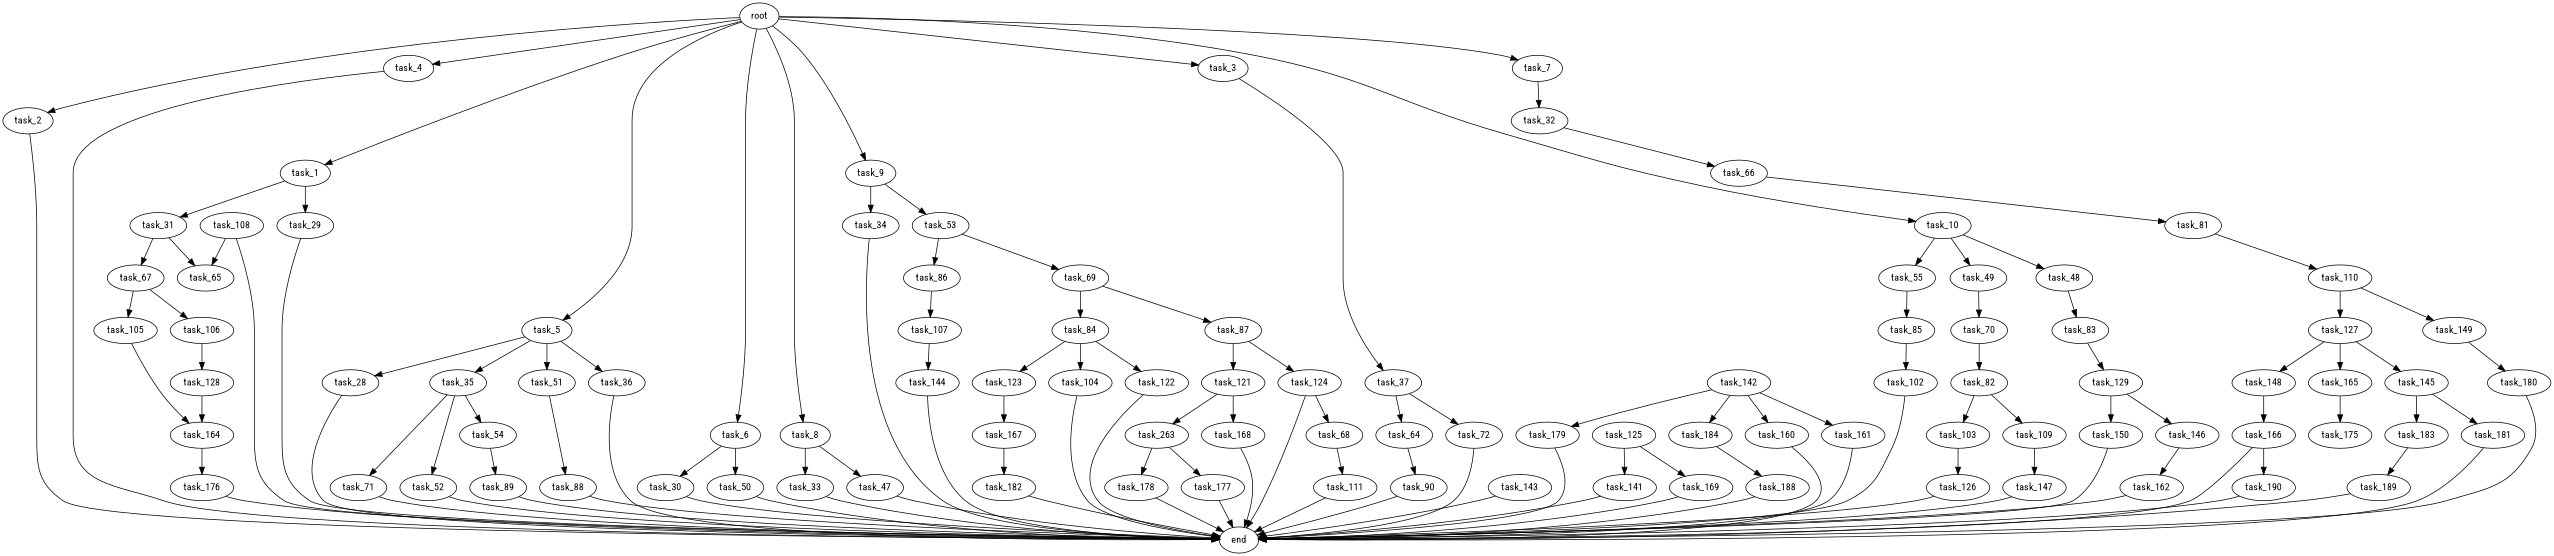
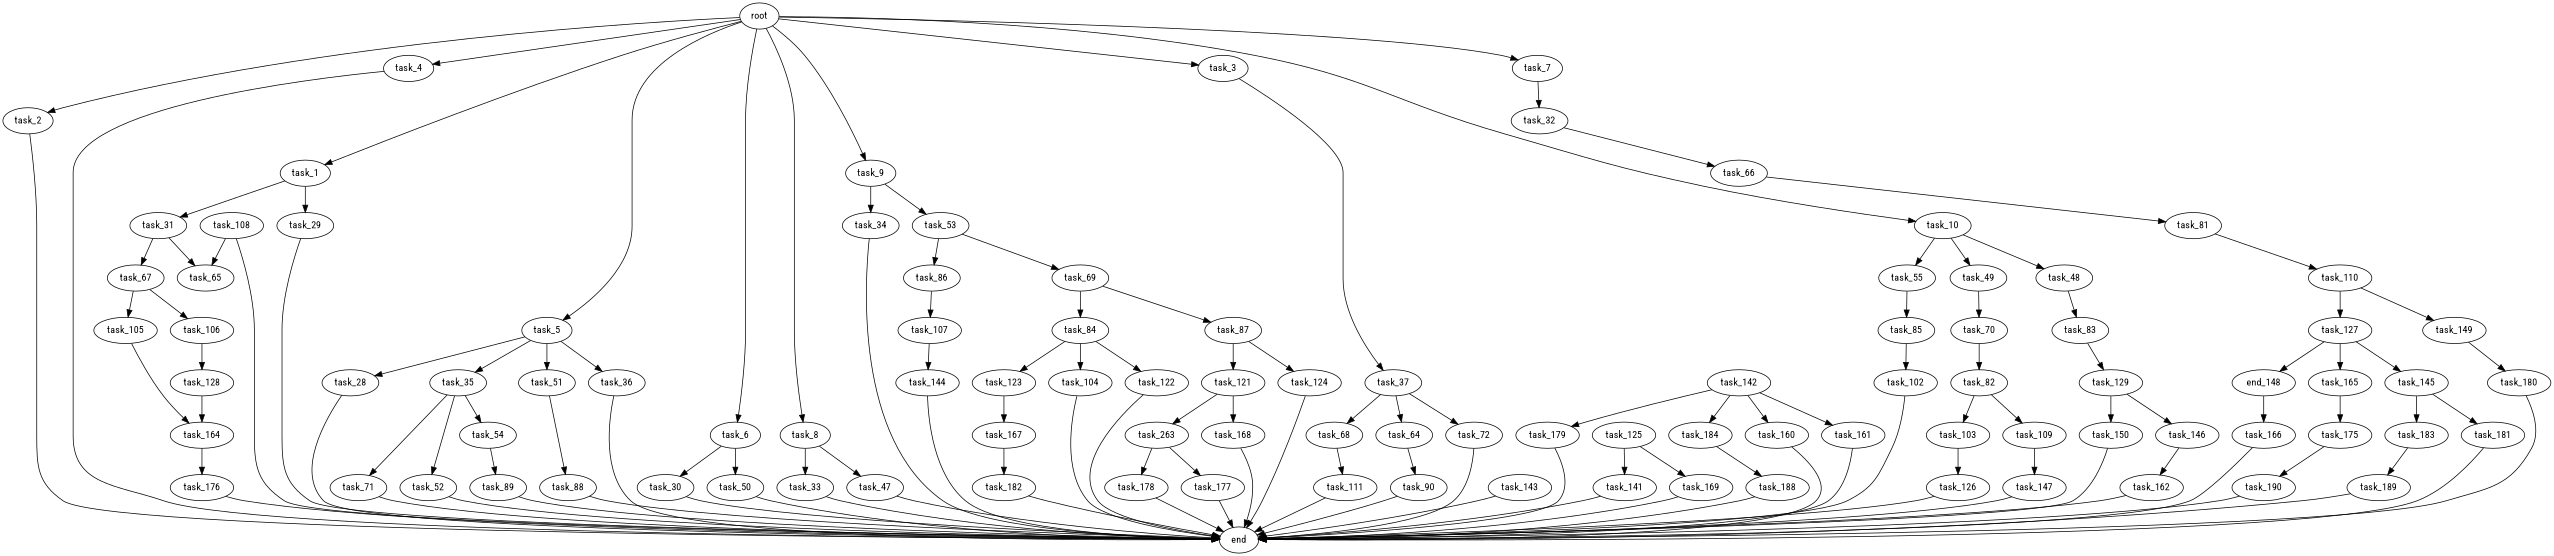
  digraph {
    fontname="Roboto Condensed"
    node [fontname="Roboto Condensed"]
    edge [fontname="Roboto Condensed"]
    root
    task_1
    task_2
    task_3
    task_4
    task_5
    task_6
    task_7
    task_8
    task_9
    task_10
    task_29
    task_31
    end
    task_37
    task_28
    task_35
    task_36
    task_51
    task_30
    task_50
    task_32
    task_33
    task_47
    task_34
    task_53
    task_48
    task_49
    task_55
    task_65
    task_67
    task_64
    task_68
    task_72
    task_52
    task_54
    task_71
    task_88
    task_66
    task_69
    task_86
    task_83
    task_70
    task_85
    task_105
    task_106
    task_81
    task_89
    task_90
    task_111
    task_129
    task_82
    task_87
    task_84
    task_107
    task_121
    task_124
    task_102
    task_108
    task_110
    task_164
    task_128
    task_104
    task_122
    task_123
    task_103
    task_109
    task_127
    task_149
    task_126
    task_147
    task_146
    task_150
    task_167
    task_144
    n76 [label=task_263]
    task_168
    task_143
    task_125
    task_141
    task_169
    task_142
    task_160
    task_161
    task_179
    task_184
    task_145
-   task_148
+   task_148 [label=end_148]
    task_165
    task_180
    task_177
    task_178
    task_182
    task_181
    task_183
    task_166
    task_175
    task_176
    task_162
    task_188
    task_189
    task_190
    root -> task_1
    root -> task_2
    root -> task_3
    root -> task_4
    root -> task_5
    root -> task_6
    root -> task_7
    root -> task_8
    root -> task_9
    root -> task_10
    task_1 -> task_29
    task_1 -> task_31
    task_2 -> end
    task_3 -> task_37
    task_4 -> end
    task_5 -> task_28
    task_5 -> task_35
    task_5 -> task_36
    task_5 -> task_51
    task_6 -> task_30
    task_6 -> task_50
    task_7 -> task_32
    task_8 -> task_33
    task_8 -> task_47
    task_9 -> task_34
    task_9 -> task_53
    task_10 -> task_48
    task_10 -> task_49
    task_10 -> task_55
    task_29 -> end
    task_31 -> task_65
    task_31 -> task_67
    task_37 -> task_64
-   task_124 -> task_68
+   task_37 -> task_68
    task_37 -> task_72
    task_28 -> end
    task_35 -> task_52
    task_35 -> task_54
    task_35 -> task_71
    task_36 -> end
    task_51 -> task_88
    task_30 -> end
    task_50 -> end
    task_32 -> task_66
    task_33 -> end
    task_47 -> end
    task_34 -> end
    task_53 -> task_69
    task_53 -> task_86
    task_48 -> task_83
    task_49 -> task_70
    task_55 -> task_85
    task_67 -> task_105
    task_67 -> task_106
    task_64 -> task_90
    task_68 -> task_111
    task_72 -> end
    task_52 -> end
    task_54 -> task_89
    task_71 -> end
    task_88 -> end
    task_66 -> task_81
    task_69 -> task_87
    task_69 -> task_84
    task_86 -> task_107
    task_83 -> task_129
    task_70 -> task_82
    task_85 -> task_102
    task_105 -> task_164
    task_106 -> task_128
    task_81 -> task_110
    task_89 -> end
    task_90 -> end
    task_111 -> end
    task_129 -> task_146
    task_129 -> task_150
    task_82 -> task_103
    task_82 -> task_109
    task_87 -> task_121
    task_87 -> task_124
    task_84 -> task_104
    task_84 -> task_122
    task_84 -> task_123
    task_107 -> task_144
    task_121 -> n76
    task_121 -> task_168
    task_124 -> end
    task_102 -> end
    task_108 -> end
    task_108 -> task_65
    task_110 -> task_127
    task_110 -> task_149
    task_164 -> task_176
    task_128 -> task_164
    task_104 -> end
    task_122 -> end
    task_123 -> task_167
    task_103 -> task_126
    task_109 -> task_147
    task_127 -> task_145
    task_127 -> task_148
    task_127 -> task_165
    task_149 -> task_180
    task_126 -> end
    task_147 -> end
    task_146 -> task_162
    task_150 -> end
    task_167 -> task_182
    task_144 -> end
    n76 -> task_177
    n76 -> task_178
    task_168 -> end
    task_143 -> end
    task_125 -> task_141
    task_125 -> task_169
    task_141 -> end
    task_169 -> end
    task_142 -> task_160
    task_142 -> task_161
    task_142 -> task_179
    task_142 -> task_184
    task_160 -> end
    task_161 -> end
    task_179 -> end
    task_184 -> task_188
    task_145 -> task_181
    task_145 -> task_183
    task_148 -> task_166
    task_165 -> task_175
    task_180 -> end
    task_177 -> end
    task_178 -> end
    task_182 -> end
    task_181 -> end
    task_183 -> task_189
    task_166 -> end
-   task_166 -> task_190
+   task_175 -> task_190
    task_176 -> end
    task_162 -> end
    task_188 -> end
    task_189 -> end
    task_190 -> end
  }
